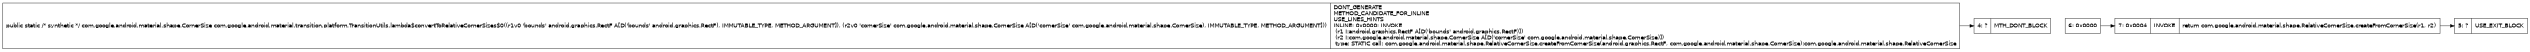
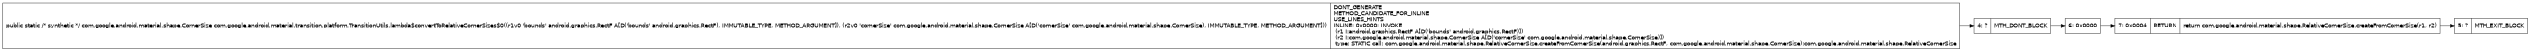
  digraph {
    fontname="DejaVu Sans"
    rankdir=LR
    node [fontname="DejaVu Sans" shape=record]
    edge [fontname="DejaVu Sans"]
    n1 [label="{4\:\ ?|MTH_DONT_BLOCK\l}"]
    n2 [label="{6\:\ 0x0000}"]
-   n3 [label="{7\:\ 0x0004|INVOKE\l|return com.google.android.material.shape.RelativeCornerSize.createFromCornerSize(r1, r2)\l}"]
-   n4 [label="{5\:\ ?|USE_EXIT_BLOCK\l}"]
+   n3 [label="{7\:\ 0x0004|RETURN\l|return com.google.android.material.shape.RelativeCornerSize.createFromCornerSize(r1, r2)\l}"]
+   n4 [label="{5\:\ ?|MTH_EXIT_BLOCK\l}"]
    n5 [label="{public static \/* synthetic *\/ com.google.android.material.shape.CornerSize com.google.android.material.transition.platform.TransitionUtils.lambda$convertToRelativeCornerSizes$0((r1v0 'bounds' android.graphics.RectF A[D('bounds' android.graphics.RectF), IMMUTABLE_TYPE, METHOD_ARGUMENT]), (r2v0 'cornerSize' com.google.android.material.shape.CornerSize A[D('cornerSize' com.google.android.material.shape.CornerSize), IMMUTABLE_TYPE, METHOD_ARGUMENT]))  | DONT_GENERATE\lMETHOD_CANDIDATE_FOR_INLINE\lUSE_LINES_HINTS\lINLINE: 0x0000: INVOKE  \l  (r1 I:android.graphics.RectF A[D('bounds' android.graphics.RectF)])\l  (r2 I:com.google.android.material.shape.CornerSize A[D('cornerSize' com.google.android.material.shape.CornerSize)])\l type: STATIC call: com.google.android.material.shape.RelativeCornerSize.createFromCornerSize(android.graphics.RectF, com.google.android.material.shape.CornerSize):com.google.android.material.shape.RelativeCornerSize\l}"]
+   n1 -> n2
    n2 -> n3
    n3 -> n4
    n5 -> n1
  }
